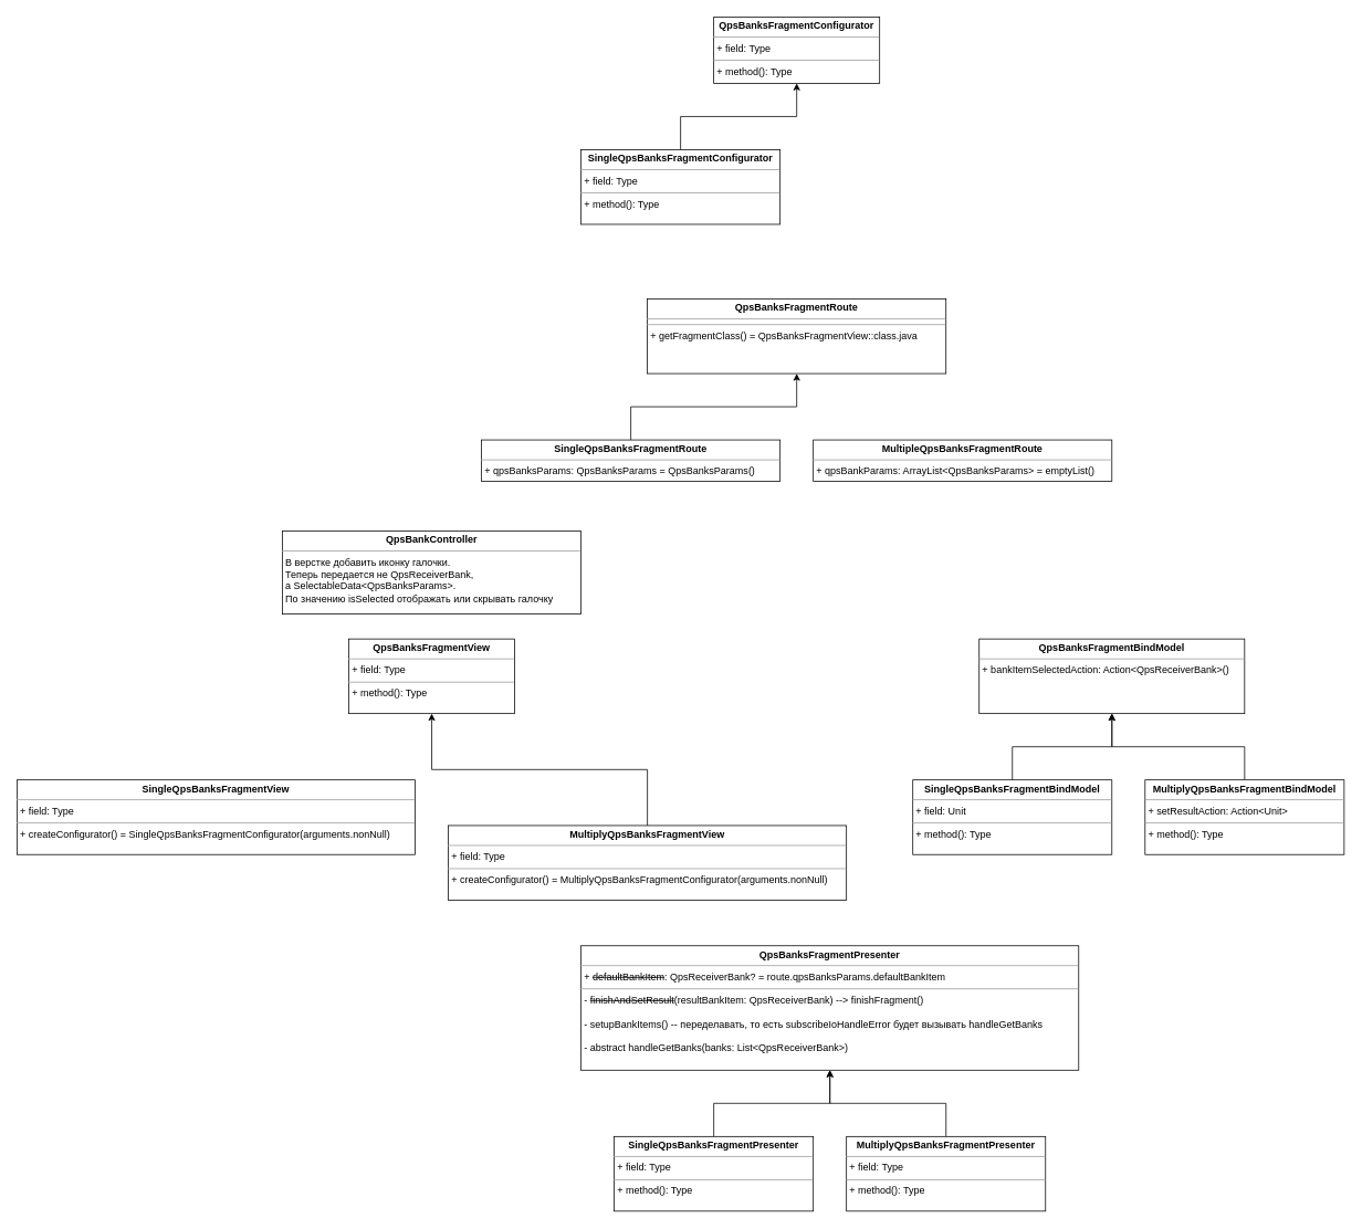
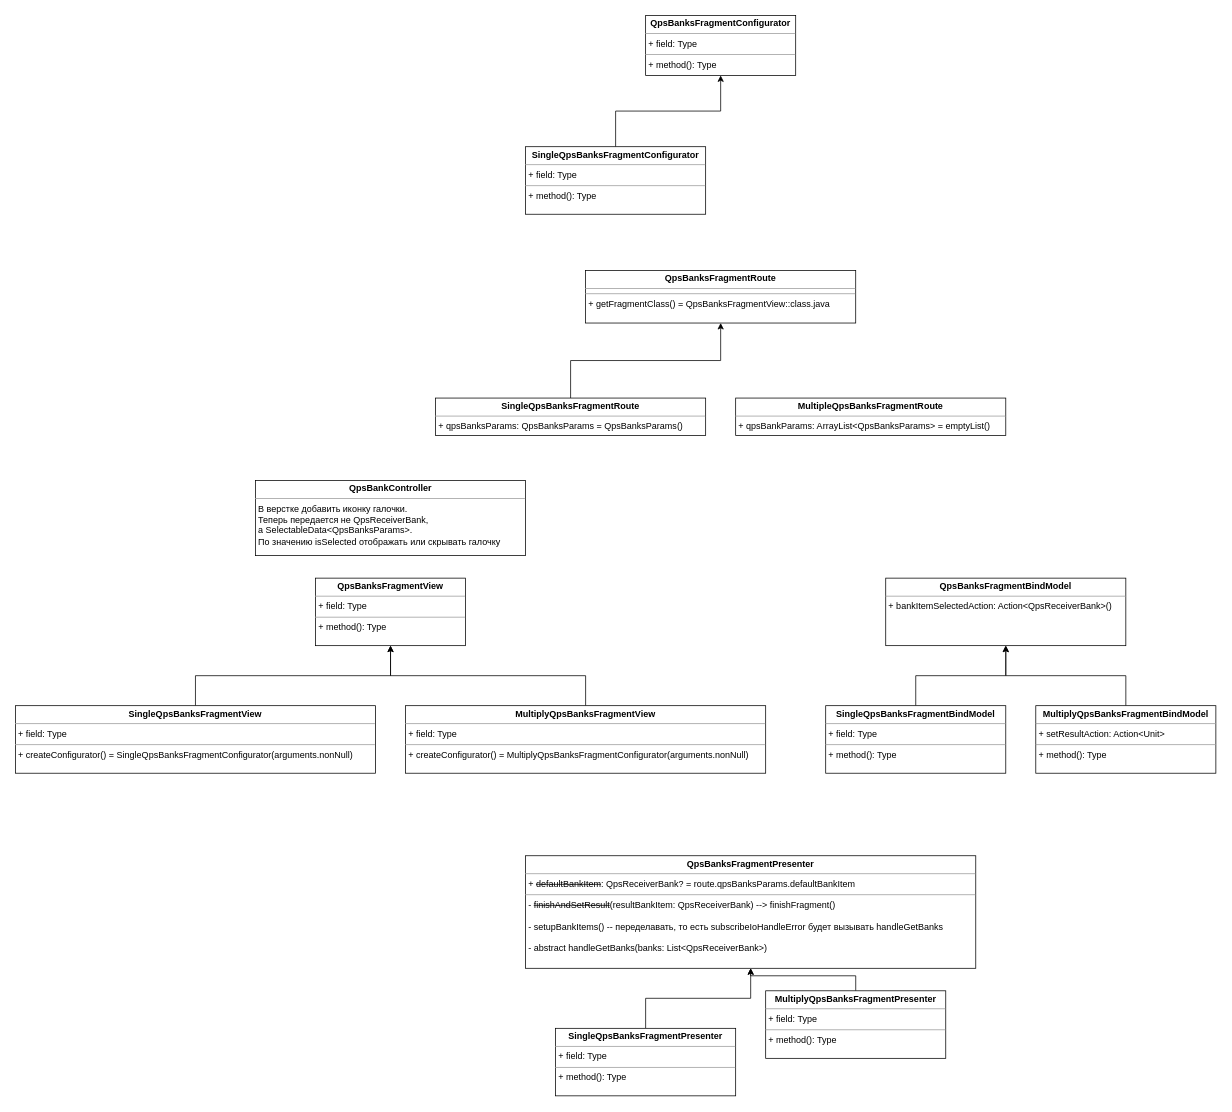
  <mxCell id="0" />
  <mxCell id="1" parent="0" />
  <mxCell id="2" value="&lt;p style=&quot;margin: 0px ; margin-top: 4px ; text-align: center&quot;&gt;&lt;b&gt;QpsBanksFragmentView&lt;/b&gt;&lt;/p&gt;&lt;hr size=&quot;1&quot;&gt;&lt;p style=&quot;margin: 0px ; margin-left: 4px&quot;&gt;+ field: Type&lt;br&gt;&lt;/p&gt;&lt;hr size=&quot;1&quot;&gt;&lt;p style=&quot;margin: 0px ; margin-left: 4px&quot;&gt;+ method(): Type&lt;/p&gt;" style="verticalAlign=top;align=left;overflow=fill;fontSize=12;fontFamily=Helvetica;html=1;" vertex="1" parent="1"><mxGeometry x="420" y="770" width="200" height="90" as="geometry" /></mxCell>
  <mxCell id="3" value="&lt;p style=&quot;margin: 0px ; margin-top: 4px ; text-align: center&quot;&gt;&lt;b&gt;QpsBanksFragmentBindModel&lt;/b&gt;&lt;/p&gt;&lt;hr size=&quot;1&quot;&gt;&lt;p style=&quot;margin: 0px ; margin-left: 4px&quot;&gt;+ bankItemSelectedAction: Action&amp;lt;QpsReceiverBank&amp;gt;()&lt;/p&gt;" style="verticalAlign=top;align=left;overflow=fill;fontSize=12;fontFamily=Helvetica;html=1;" vertex="1" parent="1"><mxGeometry x="1180" y="770" width="320" height="90" as="geometry" /></mxCell>
- <mxCell id="4" value="&lt;p style=&quot;margin: 0px ; margin-top: 4px ; text-align: center&quot;&gt;&lt;b&gt;QpsBanksFragmentRoute&lt;/b&gt;&lt;/p&gt;&lt;hr size=&quot;1&quot;&gt;&lt;hr size=&quot;1&quot;&gt;&lt;p style=&quot;margin: 0px ; margin-left: 4px&quot;&gt;+ getFragmentClass() = QpsBanksFragmentView::class.java&lt;/p&gt;" style="verticalAlign=top;align=left;overflow=fill;fontSize=12;fontFamily=Helvetica;html=1;" vertex="1" parent="1"><mxGeometry x="780" y="360" width="360" height="90" as="geometry" /></mxCell>
+ <mxCell id="4" value="&lt;p style=&quot;margin: 0px ; margin-top: 4px ; text-align: center&quot;&gt;&lt;b&gt;QpsBanksFragmentRoute&lt;/b&gt;&lt;/p&gt;&lt;hr size=&quot;1&quot;&gt;&lt;hr size=&quot;1&quot;&gt;&lt;p style=&quot;margin: 0px ; margin-left: 4px&quot;&gt;+ getFragmentClass() = QpsBanksFragmentView::class.java&lt;/p&gt;" style="verticalAlign=top;align=left;overflow=fill;fontSize=12;fontFamily=Helvetica;html=1;" vertex="1" parent="1"><mxGeometry x="780" y="360" width="360" height="70" as="geometry" /></mxCell>
  <mxCell id="5" value="&lt;p style=&quot;margin: 0px ; margin-top: 4px ; text-align: center&quot;&gt;&lt;b&gt;QpsBanksFragmentPresenter&lt;/b&gt;&lt;/p&gt;&lt;hr size=&quot;1&quot;&gt;&lt;p style=&quot;margin: 0px ; margin-left: 4px&quot;&gt;+ &lt;strike&gt;defaultBankItem&lt;/strike&gt;: QpsReceiverBank? = route.qpsBanksParams.defaultBankItem&lt;/p&gt;&lt;hr size=&quot;1&quot;&gt;&lt;p style=&quot;margin: 0px ; margin-left: 4px&quot;&gt;- &lt;strike&gt;finishAndSetResult&lt;/strike&gt;(resultBankItem: QpsReceiverBank) --&amp;gt; finishFragment()&lt;br&gt;&lt;br&gt;- setupBankItems() -- переделавать, то есть subscribeIoHandleError будет вызывать handleGetBanks&lt;br&gt;&lt;br&gt;- abstract handleGetBanks(banks: List&amp;lt;QpsReceiverBank&amp;gt;)&lt;/p&gt;" style="verticalAlign=top;align=left;overflow=fill;fontSize=12;fontFamily=Helvetica;html=1;" vertex="1" parent="1"><mxGeometry y="1140" width="600" height="150" as="geometry" x="700" /></mxCell>
+ <mxCell id="6" style="edgeStyle=orthogonalEdgeStyle;rounded=0;orthogonalLoop=1;jettySize=auto;html=1;entryX=0.5;entryY=1;entryDx=0;entryDy=0;" edge="1" parent="1" source="7" target="2"><mxGeometry relative="1" as="geometry" /></mxCell>
  <mxCell id="7" value="&lt;p style=&quot;margin: 0px ; margin-top: 4px ; text-align: center&quot;&gt;&lt;b&gt;SingleQpsBanksFragmentView&lt;/b&gt;&lt;/p&gt;&lt;hr size=&quot;1&quot;&gt;&lt;p style=&quot;margin: 0px ; margin-left: 4px&quot;&gt;+ field: Type&lt;/p&gt;&lt;hr size=&quot;1&quot;&gt;&lt;p style=&quot;margin: 0px ; margin-left: 4px&quot;&gt;+ createConfigurator() = SingleQpsBanksFragmentConfigurator(arguments.nonNull)&lt;/p&gt;" style="verticalAlign=top;align=left;overflow=fill;fontSize=12;fontFamily=Helvetica;html=1;" vertex="1" parent="1"><mxGeometry x="20" y="940" width="480" height="90" as="geometry" /></mxCell>
  <mxCell id="8" value="&lt;p style=&quot;margin: 0px ; margin-top: 4px ; text-align: center&quot;&gt;&lt;b&gt;QpsBankController&lt;/b&gt;&lt;/p&gt;&lt;hr size=&quot;1&quot;&gt;&lt;p style=&quot;margin: 0px ; margin-left: 4px&quot;&gt;В верстке добавить иконку галочки.&lt;/p&gt;&lt;p style=&quot;margin: 0px ; margin-left: 4px&quot;&gt;Теперь передается не QpsReceiverBank, &lt;br&gt;&lt;/p&gt;&lt;p style=&quot;margin: 0px ; margin-left: 4px&quot;&gt;а SelectableData&amp;lt;QpsBanksParams&amp;gt;. &lt;br&gt;&lt;/p&gt;&lt;p style=&quot;margin: 0px ; margin-left: 4px&quot;&gt;По значению isSelected отображать или скрывать галочку&lt;br&gt;&lt;/p&gt;" style="verticalAlign=top;align=left;overflow=fill;fontSize=12;fontFamily=Helvetica;html=1;" vertex="1" parent="1"><mxGeometry x="340" y="640" width="360" height="100" as="geometry" /></mxCell>
  <mxCell id="9" style="edgeStyle=orthogonalEdgeStyle;rounded=0;orthogonalLoop=1;jettySize=auto;html=1;entryX=0.5;entryY=1;entryDx=0;entryDy=0;" edge="1" parent="1" source="10" target="4"><mxGeometry relative="1" as="geometry" /></mxCell>
  <mxCell id="10" value="&lt;p style=&quot;margin: 0px ; margin-top: 4px ; text-align: center&quot;&gt;&lt;b&gt;SingleQpsBanksFragmentRoute&lt;/b&gt;&lt;/p&gt;&lt;hr size=&quot;1&quot;&gt;&lt;p style=&quot;margin: 0px ; margin-left: 4px&quot;&gt;+ qpsBanksParams: QpsBanksParams = QpsBanksParams()&lt;/p&gt;&lt;hr size=&quot;1&quot;&gt;" style="verticalAlign=top;align=left;overflow=fill;fontSize=12;fontFamily=Helvetica;html=1;" vertex="1" parent="1"><mxGeometry x="580" y="530" width="360" height="50" as="geometry" /></mxCell>
  <mxCell id="11" value="&lt;p style=&quot;margin: 0px ; margin-top: 4px ; text-align: center&quot;&gt;&lt;b&gt;MultipleQpsBanksFragmentRoute&lt;/b&gt;&lt;/p&gt;&lt;hr size=&quot;1&quot;&gt;&lt;p style=&quot;margin: 0px ; margin-left: 4px&quot;&gt;+ qpsBankParams: ArrayList&amp;lt;QpsBanksParams&amp;gt; = emptyList()&lt;br&gt;&lt;/p&gt;" style="verticalAlign=top;align=left;overflow=fill;fontSize=12;fontFamily=Helvetica;html=1;" vertex="1" parent="1"><mxGeometry x="980" y="530" width="360" height="50" as="geometry" /></mxCell>
  <mxCell id="12" style="edgeStyle=orthogonalEdgeStyle;rounded=0;orthogonalLoop=1;jettySize=auto;html=1;entryX=0.5;entryY=1;entryDx=0;entryDy=0;" edge="1" parent="1" source="13" target="5"><mxGeometry relative="1" as="geometry" /></mxCell>
  <mxCell id="13" value="&lt;p style=&quot;margin: 0px ; margin-top: 4px ; text-align: center&quot;&gt;&lt;b&gt;SingleQpsBanksFragmentPresenter&lt;/b&gt;&lt;/p&gt;&lt;hr size=&quot;1&quot;&gt;&lt;p style=&quot;margin: 0px ; margin-left: 4px&quot;&gt;+ field: Type&lt;/p&gt;&lt;hr size=&quot;1&quot;&gt;&lt;p style=&quot;margin: 0px ; margin-left: 4px&quot;&gt;+ method(): Type&lt;/p&gt;" style="verticalAlign=top;align=left;overflow=fill;fontSize=12;fontFamily=Helvetica;html=1;" vertex="1" parent="1"><mxGeometry x="740" y="1370" width="240" height="90" as="geometry" /></mxCell>
  <mxCell id="14" style="edgeStyle=orthogonalEdgeStyle;rounded=0;orthogonalLoop=1;jettySize=auto;html=1;entryX=0.5;entryY=1;entryDx=0;entryDy=0;" edge="1" parent="1" source="15" target="5"><mxGeometry relative="1" as="geometry" /></mxCell>
- <mxCell id="15" value="&lt;p style=&quot;margin: 0px ; margin-top: 4px ; text-align: center&quot;&gt;&lt;b&gt;MultiplyQpsBanksFragmentPresenter&lt;/b&gt;&lt;/p&gt;&lt;hr size=&quot;1&quot;&gt;&lt;p style=&quot;margin: 0px ; margin-left: 4px&quot;&gt;+ field: Type&lt;/p&gt;&lt;hr size=&quot;1&quot;&gt;&lt;p style=&quot;margin: 0px ; margin-left: 4px&quot;&gt;+ method(): Type&lt;/p&gt;" style="verticalAlign=top;align=left;overflow=fill;fontSize=12;fontFamily=Helvetica;html=1;" vertex="1" parent="1"><mxGeometry x="1020" y="1370" width="240" height="90" as="geometry" /></mxCell>
+ <mxCell id="15" value="&lt;p style=&quot;margin: 0px ; margin-top: 4px ; text-align: center&quot;&gt;&lt;b&gt;MultiplyQpsBanksFragmentPresenter&lt;/b&gt;&lt;/p&gt;&lt;hr size=&quot;1&quot;&gt;&lt;p style=&quot;margin: 0px ; margin-left: 4px&quot;&gt;+ field: Type&lt;/p&gt;&lt;hr size=&quot;1&quot;&gt;&lt;p style=&quot;margin: 0px ; margin-left: 4px&quot;&gt;+ method(): Type&lt;/p&gt;" style="verticalAlign=top;align=left;overflow=fill;fontSize=12;fontFamily=Helvetica;html=1;" vertex="1" parent="1"><mxGeometry x="1020" y="1320" width="240" height="90" as="geometry" /></mxCell>
  <mxCell id="16" style="edgeStyle=orthogonalEdgeStyle;rounded=0;orthogonalLoop=1;jettySize=auto;html=1;entryX=0.5;entryY=1;entryDx=0;entryDy=0;" edge="1" parent="1" source="17" target="2"><mxGeometry relative="1" as="geometry" /></mxCell>
- <mxCell id="17" value="&lt;p style=&quot;margin: 0px ; margin-top: 4px ; text-align: center&quot;&gt;&lt;b&gt;MultiplyQpsBanksFragmentView&lt;/b&gt;&lt;/p&gt;&lt;hr size=&quot;1&quot;&gt;&lt;p style=&quot;margin: 0px ; margin-left: 4px&quot;&gt;+ field: Type&lt;/p&gt;&lt;hr size=&quot;1&quot;&gt;&lt;p style=&quot;margin: 0px ; margin-left: 4px&quot;&gt;+ createConfigurator() = MultiplyQpsBanksFragmentConfigurator(arguments.nonNull)&lt;/p&gt;" style="verticalAlign=top;align=left;overflow=fill;fontSize=12;fontFamily=Helvetica;html=1;" vertex="1" parent="1"><mxGeometry x="540" y="995" width="480" height="90" as="geometry" /></mxCell>
+ <mxCell id="17" value="&lt;p style=&quot;margin: 0px ; margin-top: 4px ; text-align: center&quot;&gt;&lt;b&gt;MultiplyQpsBanksFragmentView&lt;/b&gt;&lt;/p&gt;&lt;hr size=&quot;1&quot;&gt;&lt;p style=&quot;margin: 0px ; margin-left: 4px&quot;&gt;+ field: Type&lt;/p&gt;&lt;hr size=&quot;1&quot;&gt;&lt;p style=&quot;margin: 0px ; margin-left: 4px&quot;&gt;+ createConfigurator() = MultiplyQpsBanksFragmentConfigurator(arguments.nonNull)&lt;/p&gt;" style="verticalAlign=top;align=left;overflow=fill;fontSize=12;fontFamily=Helvetica;html=1;" vertex="1" parent="1"><mxGeometry x="540" y="940" width="480" height="90" as="geometry" /></mxCell>
  <mxCell id="18" style="edgeStyle=orthogonalEdgeStyle;rounded=0;orthogonalLoop=1;jettySize=auto;html=1;entryX=0.5;entryY=1;entryDx=0;entryDy=0;" edge="1" parent="1" source="19" target="3"><mxGeometry relative="1" as="geometry" /></mxCell>
- <mxCell id="19" value="&lt;p style=&quot;margin: 0px ; margin-top: 4px ; text-align: center&quot;&gt;&lt;b&gt;SingleQpsBanksFragmentBindModel&lt;/b&gt;&lt;/p&gt;&lt;hr size=&quot;1&quot;&gt;&lt;p style=&quot;margin: 0px ; margin-left: 4px&quot;&gt;+ field: Unit&lt;/p&gt;&lt;hr size=&quot;1&quot;&gt;&lt;p style=&quot;margin: 0px ; margin-left: 4px&quot;&gt;+ method(): Type&lt;/p&gt;" style="verticalAlign=top;align=left;overflow=fill;fontSize=12;fontFamily=Helvetica;html=1;" vertex="1" parent="1"><mxGeometry x="1100" y="940" width="240" height="90" as="geometry" /></mxCell>
+ <mxCell id="19" value="&lt;p style=&quot;margin: 0px ; margin-top: 4px ; text-align: center&quot;&gt;&lt;b&gt;SingleQpsBanksFragmentBindModel&lt;/b&gt;&lt;/p&gt;&lt;hr size=&quot;1&quot;&gt;&lt;p style=&quot;margin: 0px ; margin-left: 4px&quot;&gt;+ field: Type&lt;/p&gt;&lt;hr size=&quot;1&quot;&gt;&lt;p style=&quot;margin: 0px ; margin-left: 4px&quot;&gt;+ method(): Type&lt;/p&gt;" style="verticalAlign=top;align=left;overflow=fill;fontSize=12;fontFamily=Helvetica;html=1;" vertex="1" parent="1"><mxGeometry x="1100" y="940" width="240" height="90" as="geometry" /></mxCell>
  <mxCell id="20" style="edgeStyle=orthogonalEdgeStyle;rounded=0;orthogonalLoop=1;jettySize=auto;html=1;entryX=0.5;entryY=1;entryDx=0;entryDy=0;" edge="1" parent="1" source="21" target="3"><mxGeometry relative="1" as="geometry" /></mxCell>
  <mxCell id="21" value="&lt;p style=&quot;margin: 0px ; margin-top: 4px ; text-align: center&quot;&gt;&lt;b&gt;MultiplyQpsBanksFragmentBindModel&lt;/b&gt;&lt;/p&gt;&lt;hr size=&quot;1&quot;&gt;&lt;p style=&quot;margin: 0px ; margin-left: 4px&quot;&gt;+ setResultAction: Action&amp;lt;Unit&amp;gt;&lt;/p&gt;&lt;hr size=&quot;1&quot;&gt;&lt;p style=&quot;margin: 0px ; margin-left: 4px&quot;&gt;+ method(): Type&lt;/p&gt;" style="verticalAlign=top;align=left;overflow=fill;fontSize=12;fontFamily=Helvetica;html=1;" vertex="1" parent="1"><mxGeometry x="1380" y="940" width="240" height="90" as="geometry" /></mxCell>
  <mxCell id="22" value="&lt;p style=&quot;margin: 0px ; margin-top: 4px ; text-align: center&quot;&gt;&lt;b&gt;QpsBanksFragmentConfigurator&lt;/b&gt;&lt;/p&gt;&lt;hr size=&quot;1&quot;&gt;&lt;p style=&quot;margin: 0px ; margin-left: 4px&quot;&gt;+ field: Type&lt;/p&gt;&lt;hr size=&quot;1&quot;&gt;&lt;p style=&quot;margin: 0px ; margin-left: 4px&quot;&gt;+ method(): Type&lt;/p&gt;" style="verticalAlign=top;align=left;overflow=fill;fontSize=12;fontFamily=Helvetica;html=1;" vertex="1" parent="1"><mxGeometry x="860" y="20" width="200" height="80" as="geometry" /></mxCell>
  <mxCell id="23" style="edgeStyle=orthogonalEdgeStyle;rounded=0;orthogonalLoop=1;jettySize=auto;html=1;entryX=0.5;entryY=1;entryDx=0;entryDy=0;" edge="1" parent="1" source="24" target="22"><mxGeometry relative="1" as="geometry" /></mxCell>
- <mxCell id="24" value="&lt;p style=&quot;margin: 0px ; margin-top: 4px ; text-align: center&quot;&gt;&lt;b&gt;SingleQpsBanksFragmentConfigurator&lt;/b&gt;&lt;/p&gt;&lt;hr size=&quot;1&quot;&gt;&lt;p style=&quot;margin: 0px ; margin-left: 4px&quot;&gt;+ field: Type&lt;/p&gt;&lt;hr size=&quot;1&quot;&gt;&lt;p style=&quot;margin: 0px ; margin-left: 4px&quot;&gt;+ method(): Type&lt;/p&gt;" style="verticalAlign=top;align=left;overflow=fill;fontSize=12;fontFamily=Helvetica;html=1;" vertex="1" parent="1"><mxGeometry y="180" width="240" height="90" as="geometry" x="700" /></mxCell>
+ <mxCell id="24" value="&lt;p style=&quot;margin: 0px ; margin-top: 4px ; text-align: center&quot;&gt;&lt;b&gt;SingleQpsBanksFragmentConfigurator&lt;/b&gt;&lt;/p&gt;&lt;hr size=&quot;1&quot;&gt;&lt;p style=&quot;margin: 0px ; margin-left: 4px&quot;&gt;+ field: Type&lt;/p&gt;&lt;hr size=&quot;1&quot;&gt;&lt;p style=&quot;margin: 0px ; margin-left: 4px&quot;&gt;+ method(): Type&lt;/p&gt;" style="verticalAlign=top;align=left;overflow=fill;fontSize=12;fontFamily=Helvetica;html=1;" vertex="1" parent="1"><mxGeometry x="700" y="195" width="240" height="90" as="geometry" /></mxCell>
